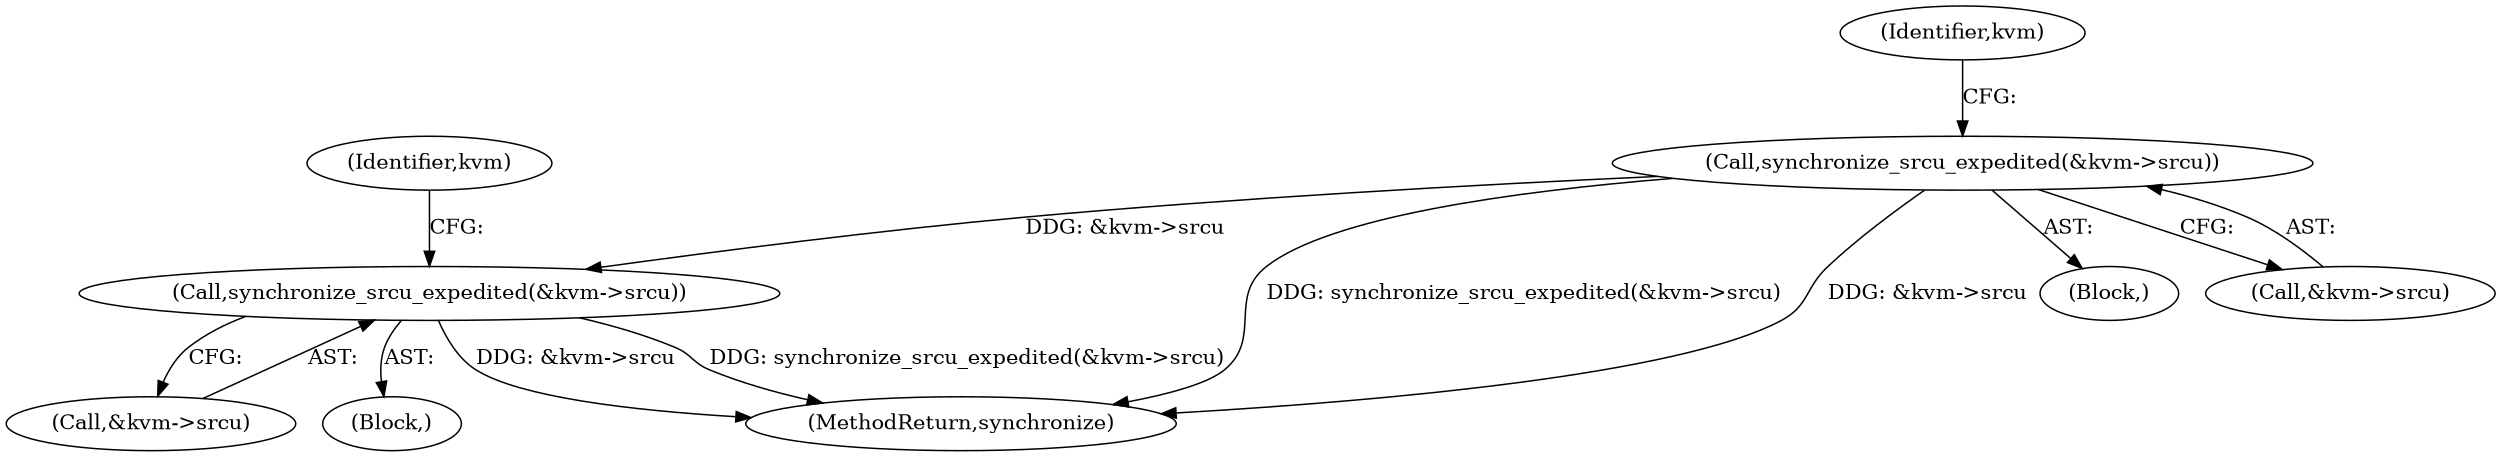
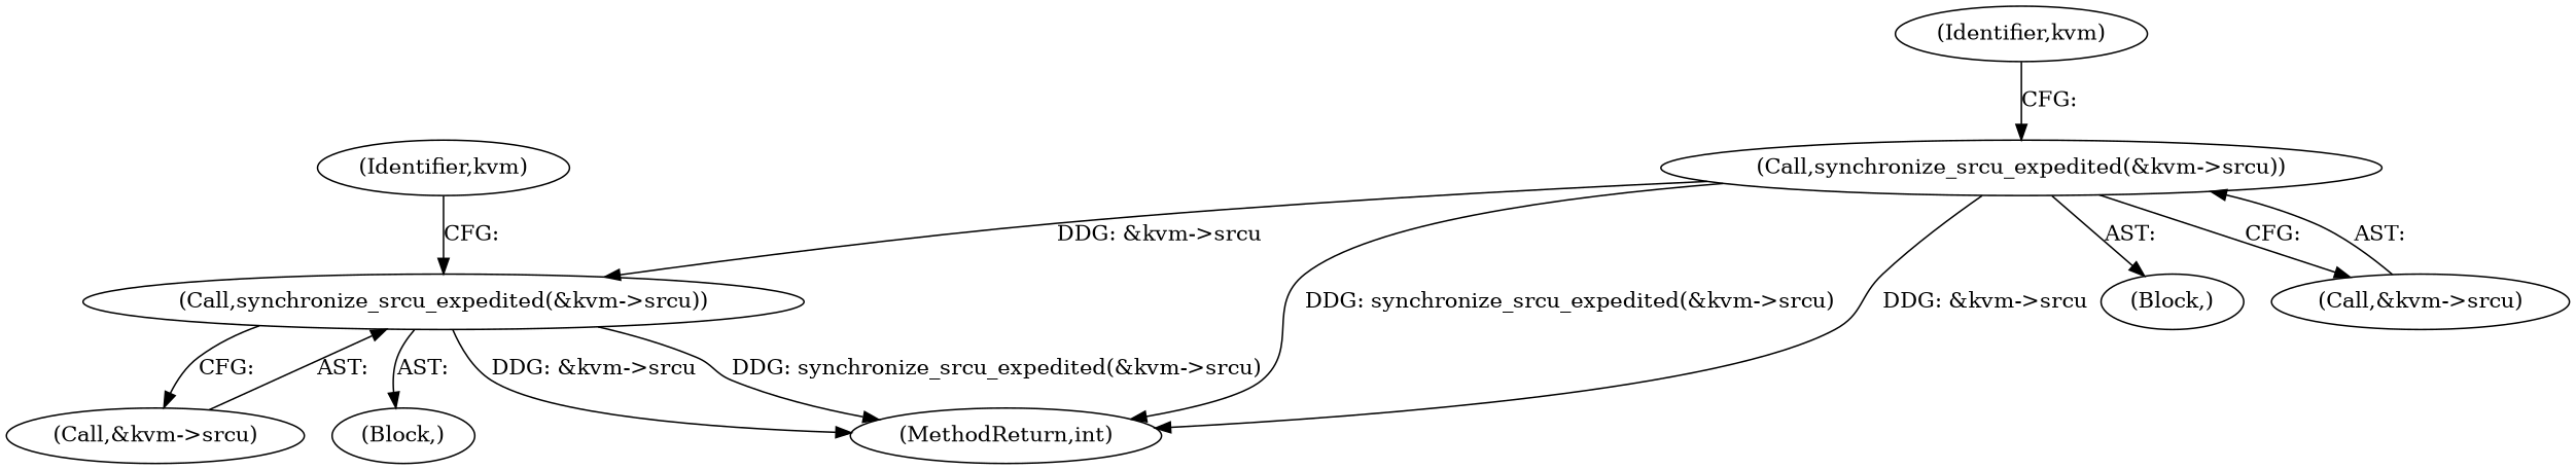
  digraph {
    n1 [label="(Call,synchronize_srcu_expedited(&kvm->srcu))"]
    n2 [label="(Call,&kvm->srcu)"]
    n3 [label="(Block,)"]
-   n4 [label="(MethodReturn,synchronize)"]
+   n4 [label="(MethodReturn,int)"]
    n5 [label="(Call,synchronize_srcu_expedited(&kvm->srcu))"]
    n6 [label="(Block,)"]
    n7 [label="(Call,&kvm->srcu)"]
    n8 [label="(Identifier,kvm)"]
    n9 [label="(Identifier,kvm)"]
    n1 -> n2 [label="CFG: "]
    n1 -> n3 [label="AST: "]
    n1 -> n4 [label="DDG: &kvm->srcu"]
    n1 -> n4 [label="DDG: synchronize_srcu_expedited(&kvm->srcu)"]
    n2 -> n1 [label="AST: "]
    n5 -> n1 [label="DDG: &kvm->srcu"]
    n5 -> n4 [label="DDG: synchronize_srcu_expedited(&kvm->srcu)"]
    n5 -> n4 [label="DDG: &kvm->srcu"]
    n5 -> n6 [label="AST: "]
    n5 -> n7 [label="CFG: "]
    n7 -> n5 [label="AST: "]
    n8 -> n1 [label="CFG: "]
    n9 -> n5 [label="CFG: "]
  }
